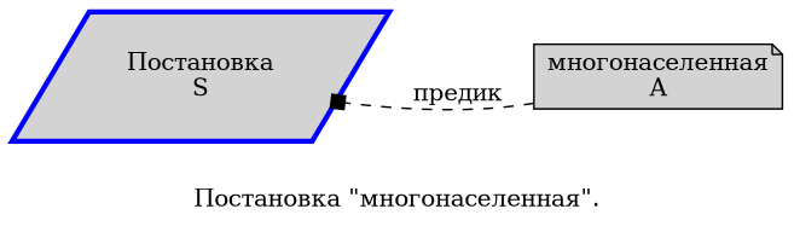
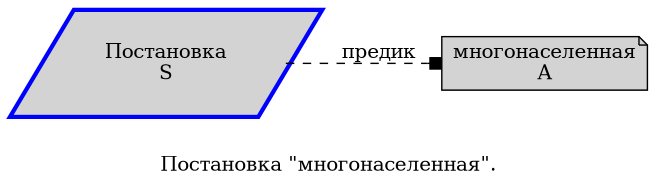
  digraph {
    label="Постановка \"многонаселенная\"."
    rankdir=LR
    node [fillcolor=lightgray style=filled]
    n1 [color=blue label="Постановка\nS" penwidth=3 shape=parallelogram]
    n2 [label="многонаселенная\nA" penwidth=1 shape=note color=black]
-   n2 -> n1 [label="предик" style=dashed arrowhead=box]
+   n1 -> n2 [label="предик" style=dashed arrowhead=box]
  }
